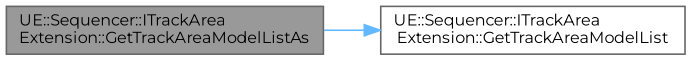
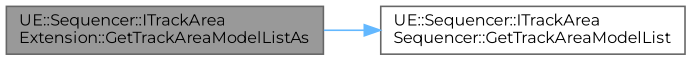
  digraph {
    rankdir=LR
    fontname=Montserrat
    node [fontname=Montserrat fontsize=10 shape=box style=filled]
    n1 [color=gray40 fillcolor=grey60 fontcolor=black height=0.2 label="UE::Sequencer::ITrackArea\lExtension::GetTrackAreaModelListAs" width=0.4]
-   n2 [color=grey40 fillcolor=white height=0.2 label="UE::Sequencer::ITrackArea\lExtension::GetTrackAreaModelList" width=0.4]
+   n2 [color=grey40 fillcolor=white height=0.2 label="UE::Sequencer::ITrackArea\lSequencer::GetTrackAreaModelList" width=0.4]
    n1 -> n2 [color=steelblue1 fontname=Montserrat fontsize=10 labelfontname=Helvetica labelfontsize=10 style=solid]
  }
